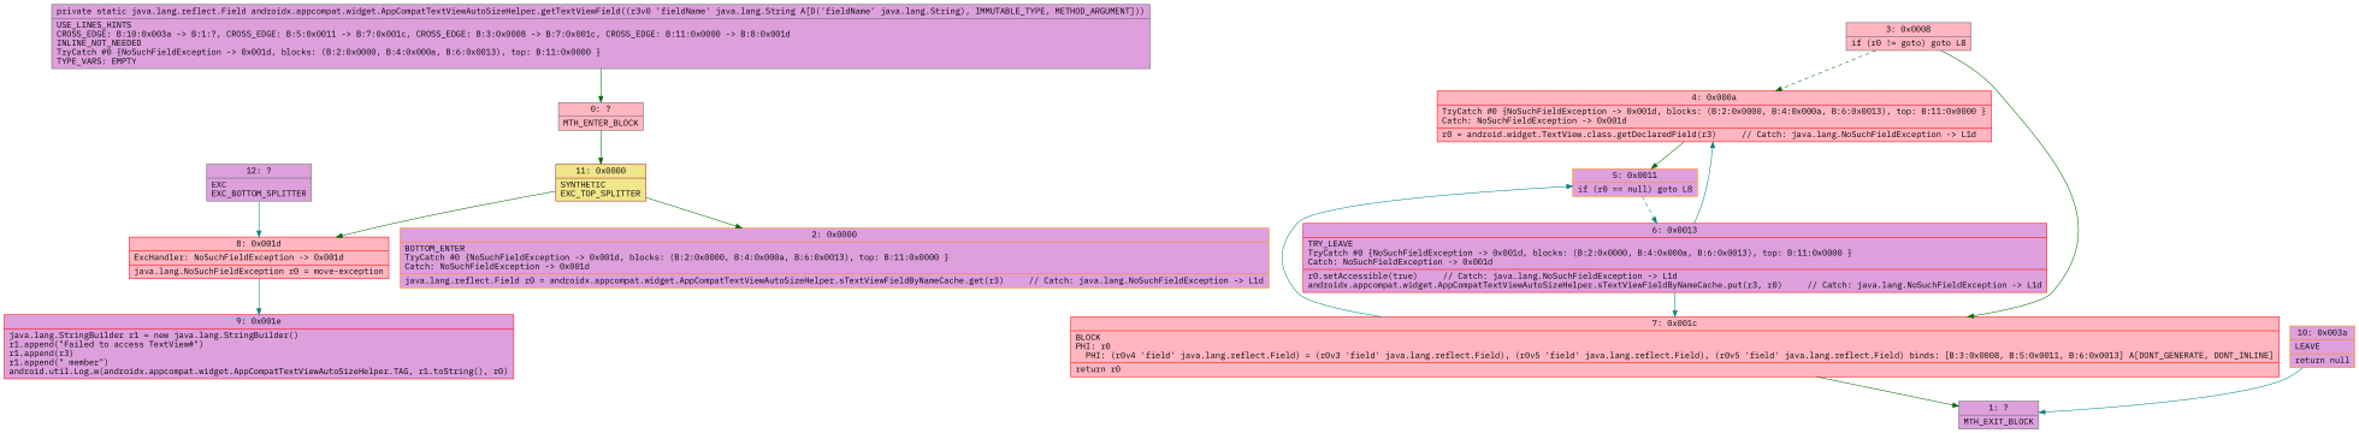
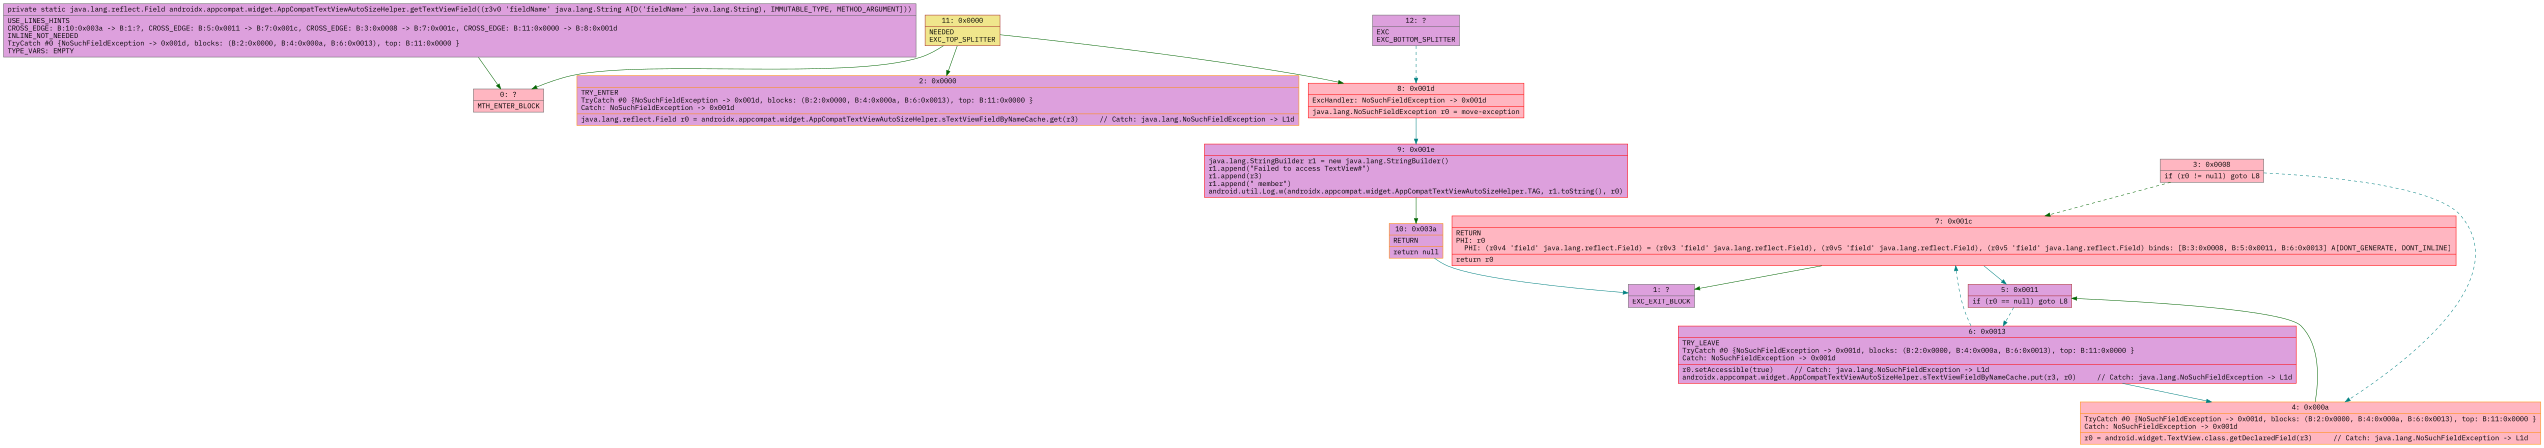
  digraph {
    fontname="IBM Plex Mono"
    node [color=gray40 fillcolor=plum fontname="IBM Plex Mono" shape=record style=filled]
    edge [color=darkgreen fontname="IBM Plex Mono"]
    n1 [fillcolor=lightpink label="{0\:\ ?|MTH_ENTER_BLOCK\l}"]
-   n2 [color=brown fillcolor=khaki label="{11\:\ 0x0000|SYNTHETIC\lEXC_TOP_SPLITTER\l}"]
-   n3 [color=darkorange label="{2\:\ 0x0000|BOTTOM_ENTER\lTryCatch #0 \{NoSuchFieldException \-\> 0x001d, blocks: (B:2:0x0000, B:4:0x000a, B:6:0x0013), top: B:11:0x0000 \}\lCatch: NoSuchFieldException \-\> 0x001d\l|java.lang.reflect.Field r0 = androidx.appcompat.widget.AppCompatTextViewAutoSizeHelper.sTextViewFieldByNameCache.get(r3)     \/\/ Catch: java.lang.NoSuchFieldException \-\> L1d\l}"]
+   n2 [color=brown fillcolor=khaki label="{11\:\ 0x0000|NEEDED\lEXC_TOP_SPLITTER\l}"]
+   n3 [color=darkorange label="{2\:\ 0x0000|TRY_ENTER\lTryCatch #0 \{NoSuchFieldException \-\> 0x001d, blocks: (B:2:0x0000, B:4:0x000a, B:6:0x0013), top: B:11:0x0000 \}\lCatch: NoSuchFieldException \-\> 0x001d\l|java.lang.reflect.Field r0 = androidx.appcompat.widget.AppCompatTextViewAutoSizeHelper.sTextViewFieldByNameCache.get(r3)     \/\/ Catch: java.lang.NoSuchFieldException \-\> L1d\l}"]
    n4 [color=red fillcolor=lightpink label="{8\:\ 0x001d|ExcHandler: NoSuchFieldException \-\> 0x001d\l|java.lang.NoSuchFieldException r0 = move\-exception\l}"]
    n5 [color=red label="{9\:\ 0x001e|java.lang.StringBuilder r1 = new java.lang.StringBuilder()\lr1.append(\"Failed to access TextView#\")\lr1.append(r3)\lr1.append(\" member\")\landroid.util.Log.w(androidx.appcompat.widget.AppCompatTextViewAutoSizeHelper.TAG, r1.toString(), r0)\l}"]
-   n6 [fillcolor=lightpink label="{3\:\ 0x0008|if (r0 != goto) goto L8\l}"]
-   n7 [color=red fillcolor=lightpink label="{4\:\ 0x000a|TryCatch #0 \{NoSuchFieldException \-\> 0x001d, blocks: (B:2:0x0000, B:4:0x000a, B:6:0x0013), top: B:11:0x0000 \}\lCatch: NoSuchFieldException \-\> 0x001d\l|r0 = android.widget.TextView.class.getDeclaredField(r3)     \/\/ Catch: java.lang.NoSuchFieldException \-\> L1d\l}"]
-   n8 [color=red fillcolor=lightpink label="{7\:\ 0x001c|BLOCK\lPHI: r0 \l  PHI: (r0v4 'field' java.lang.reflect.Field) = (r0v3 'field' java.lang.reflect.Field), (r0v5 'field' java.lang.reflect.Field), (r0v5 'field' java.lang.reflect.Field) binds: [B:3:0x0008, B:5:0x0011, B:6:0x0013] A[DONT_GENERATE, DONT_INLINE]\l|return r0\l}"]
-   n9 [color=darkorange label="{5\:\ 0x0011|if (r0 == null) goto L8\l}"]
-   n10 [label="{1\:\ ?|MTH_EXIT_BLOCK\l}"]
+   n6 [fillcolor=lightpink label="{3\:\ 0x0008|if (r0 != null) goto L8\l}"]
+   n7 [color=darkorange fillcolor=lightpink label="{4\:\ 0x000a|TryCatch #0 \{NoSuchFieldException \-\> 0x001d, blocks: (B:2:0x0000, B:4:0x000a, B:6:0x0013), top: B:11:0x0000 \}\lCatch: NoSuchFieldException \-\> 0x001d\l|r0 = android.widget.TextView.class.getDeclaredField(r3)     \/\/ Catch: java.lang.NoSuchFieldException \-\> L1d\l}"]
+   n8 [color=red fillcolor=lightpink label="{7\:\ 0x001c|RETURN\lPHI: r0 \l  PHI: (r0v4 'field' java.lang.reflect.Field) = (r0v3 'field' java.lang.reflect.Field), (r0v5 'field' java.lang.reflect.Field), (r0v5 'field' java.lang.reflect.Field) binds: [B:3:0x0008, B:5:0x0011, B:6:0x0013] A[DONT_GENERATE, DONT_INLINE]\l|return r0\l}"]
+   n9 [color=brown label="{5\:\ 0x0011|if (r0 == null) goto L8\l}"]
+   n10 [label="{1\:\ ?|EXC_EXIT_BLOCK\l}"]
    n11 [color=red label="{6\:\ 0x0013|TRY_LEAVE\lTryCatch #0 \{NoSuchFieldException \-\> 0x001d, blocks: (B:2:0x0000, B:4:0x000a, B:6:0x0013), top: B:11:0x0000 \}\lCatch: NoSuchFieldException \-\> 0x001d\l|r0.setAccessible(true)     \/\/ Catch: java.lang.NoSuchFieldException \-\> L1d\landroidx.appcompat.widget.AppCompatTextViewAutoSizeHelper.sTextViewFieldByNameCache.put(r3, r0)     \/\/ Catch: java.lang.NoSuchFieldException \-\> L1d\l}"]
    n12 [label="{12\:\ ?|EXC\lEXC_BOTTOM_SPLITTER\l}"]
-   n13 [color=darkorange label="{10\:\ 0x003a|LEAVE\l|return null\l}"]
+   n13 [color=darkorange label="{10\:\ 0x003a|RETURN\l|return null\l}"]
    n14 [label="{private static java.lang.reflect.Field androidx.appcompat.widget.AppCompatTextViewAutoSizeHelper.getTextViewField((r3v0 'fieldName' java.lang.String A[D('fieldName' java.lang.String), IMMUTABLE_TYPE, METHOD_ARGUMENT]))  | USE_LINES_HINTS\lCROSS_EDGE: B:10:0x003a \-\> B:1:?, CROSS_EDGE: B:5:0x0011 \-\> B:7:0x001c, CROSS_EDGE: B:3:0x0008 \-\> B:7:0x001c, CROSS_EDGE: B:11:0x0000 \-\> B:8:0x001d\lINLINE_NOT_NEEDED\lTryCatch #0 \{NoSuchFieldException \-\> 0x001d, blocks: (B:2:0x0000, B:4:0x000a, B:6:0x0013), top: B:11:0x0000 \}\lTYPE_VARS: EMPTY\l}"]
-   n1 -> n2
+   n2 -> n1
    n2 -> n3
    n2 -> n4
    n4 -> n5 [color=teal]
-   n6 -> n7 [style=dashed]
-   n6 -> n8
+   n5 -> n13
+   n6 -> n7 [color=teal style=dashed]
+   n6 -> n8 [style=dashed]
    n7 -> n9
    n8 -> n9 [color=teal]
    n8 -> n10
    n9 -> n11 [color=teal style=dashed]
    n11 -> n7 [color=teal]
-   n11 -> n8 [color=teal]
-   n12 -> n4 [color=teal]
+   n11 -> n8 [color=teal style=dashed]
+   n12 -> n4 [color=teal style=dashed]
    n13 -> n10 [color=teal]
    n14 -> n1
  }
